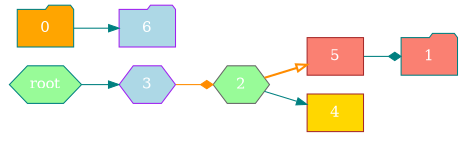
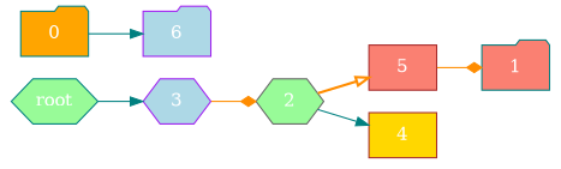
  digraph {
    rankdir=LR
    node [color=teal fontcolor=white style=filled fillcolor=salmon shape=folder]
    edge [color=teal style=solid arrowhead=normal]
    5 [color=brown shape=box]
    1
    3 [color=purple fillcolor=lightblue shape=hexagon]
    2 [color=gray40 fillcolor=palegreen shape=hexagon]
    4 [color=brown fillcolor=gold shape=box]
    root [fillcolor=palegreen shape=hexagon]
    0 [fillcolor=orange]
    6 [color=purple fillcolor=lightblue]
-   5 -> 1 [arrowhead=diamond]
+   5 -> 1 [color=darkorange arrowhead=diamond]
    3 -> 2 [color=darkorange arrowhead=diamond]
    2 -> 5 [color=darkorange style=bold arrowhead=onormal]
    2 -> 4
    root -> 3
    0 -> 6
  }
